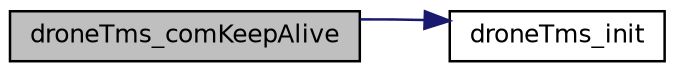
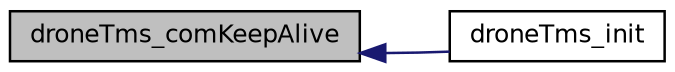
  digraph {
    rankdir=LR
    node [color=black fontname=Helvetica fontsize=10 shape=record style=filled]
    n1 [fillcolor=grey75 fontcolor=black height=0.2 label=droneTms_comKeepAlive width=0.4]
    n2 [fillcolor=white height=0.2 label=droneTms_init width=0.4]
-   n2 -> n1 [color=midnightblue dir=back fontname=Helvetica fontsize=10 labelfontname=Helvetica labelfontsize=10 style=solid]
+   n1 -> n2 [color=midnightblue dir=back fontname=Helvetica fontsize=10 labelfontname=Helvetica labelfontsize=10 style=solid]
  }
